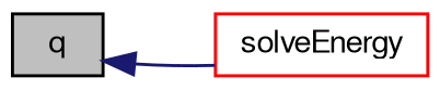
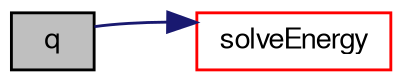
  digraph {
    rankdir=LR
    node [fontname=FreeSans fontsize=10 shape=record]
    n1 [color=black fillcolor=grey75 fontcolor=black height=0.2 label=q style=filled width=0.4]
    n2 [color=red height=0.2 label=solveEnergy width=0.4]
-   n1 -> n2 [color=midnightblue dir=back fontname=FreeSans fontsize=10 labelfontname=FreeSans labelfontsize=10 style=solid]
+   n2 -> n1 [color=midnightblue dir=back fontname=FreeSans fontsize=10 labelfontname=FreeSans labelfontsize=10 style=solid]
  }
